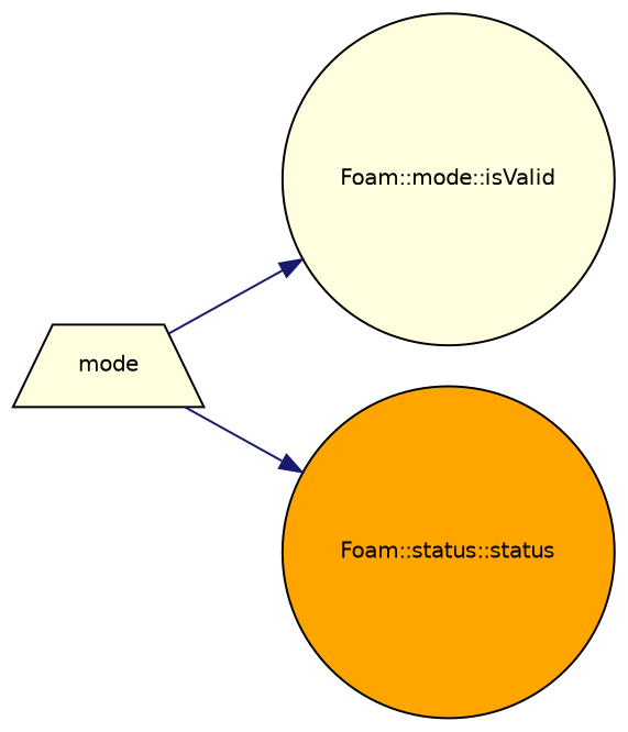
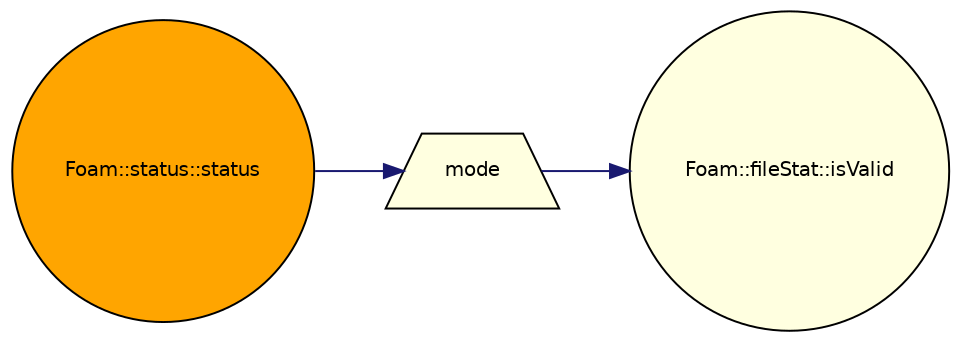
  digraph {
    fontname="DejaVu Sans"
    rankdir=LR
    node [color=black fillcolor=lightyellow fontname="DejaVu Sans" fontsize=10 shape=circle style=filled]
    edge [color=midnightblue fontname="DejaVu Sans" fontsize=10 labelfontname=FreeSans labelfontsize=10 style=solid]
    n1 [fontcolor=black height=0.2 label=mode shape=trapezium width=0.4]
-   n2 [height=0.2 label="Foam::mode::isValid" width=0.4]
+   n2 [height=0.2 label="Foam::fileStat::isValid" width=0.4]
    n3 [fillcolor=orange height=0.2 label="Foam::status::status" width=0.4]
    n1 -> n2
-   n1 -> n3
+   n3 -> n1
  }
